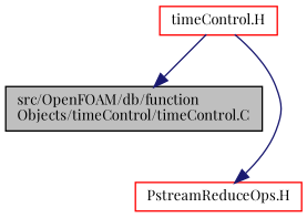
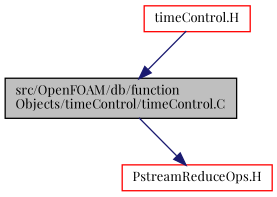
  digraph {
    fontname="Playfair Display"
    node [color=red fontname="Playfair Display" fontsize=10 shape=record]
    edge [color=midnightblue fontname="Playfair Display" fontsize=10 labelfontname=Helvetica labelfontsize=10 style=solid]
    n1 [color=black fillcolor=grey75 fontcolor=black height=0.2 label="src/OpenFOAM/db/function\lObjects/timeControl/timeControl.C" style=filled width=0.4]
    n2 [height=0.2 label="PstreamReduceOps.H" width=0.4]
    n3 [height=0.2 label="timeControl.H" width=0.4]
-   n3 -> n2
+   n1 -> n2
    n3 -> n1
  }
